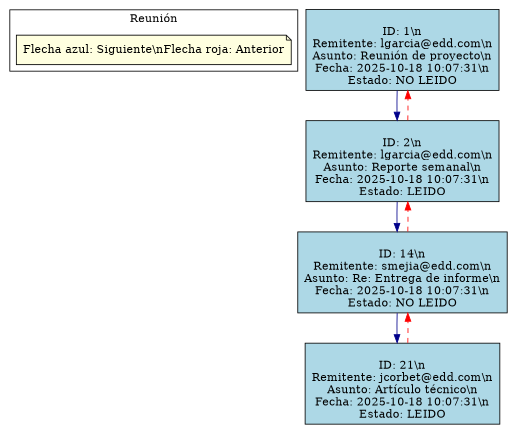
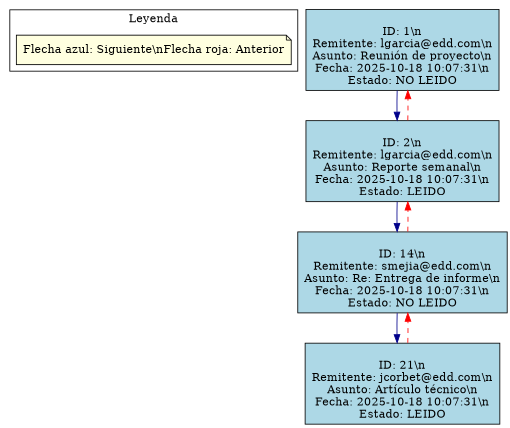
  digraph {
    rankdir=TB
    node [fillcolor=lightblue shape=record style=filled]
    edge [color=darkblue]
    n1 [fillcolor=lightyellow label="Flecha azul: Siguiente\\nFlecha roja: Anterior" shape=note]
    n2 [label="\nID: 1\\n\nRemitente: lgarcia@edd.com\\n\nAsunto: Reunión de proyecto\\n\nFecha: 2025-10-18 10:07:31\\n\nEstado: NO LEIDO"]
    n3 [label="\nID: 2\\n\nRemitente: lgarcia@edd.com\\n\nAsunto: Reporte semanal\\n\nFecha: 2025-10-18 10:07:31\\n\nEstado: LEIDO"]
    n4 [label="\nID: 14\\n\nRemitente: smejia@edd.com\\n\nAsunto: Re: Entrega de informe\\n\nFecha: 2025-10-18 10:07:31\\n\nEstado: NO LEIDO"]
    n5 [label="\nID: 21\\n\nRemitente: jcorbet@edd.com\\n\nAsunto: Artículo técnico\\n\nFecha: 2025-10-18 10:07:31\\n\nEstado: LEIDO"]
    subgraph cluster_1 {
-     label="Reunión"
+     label=Leyenda
      n1
    }
    n2 -> n3
    n3 -> n2 [color=red style=dashed]
    n3 -> n4
    n4 -> n3 [color=red style=dashed]
    n4 -> n5
    n5 -> n4 [color=red style=dashed]
  }
